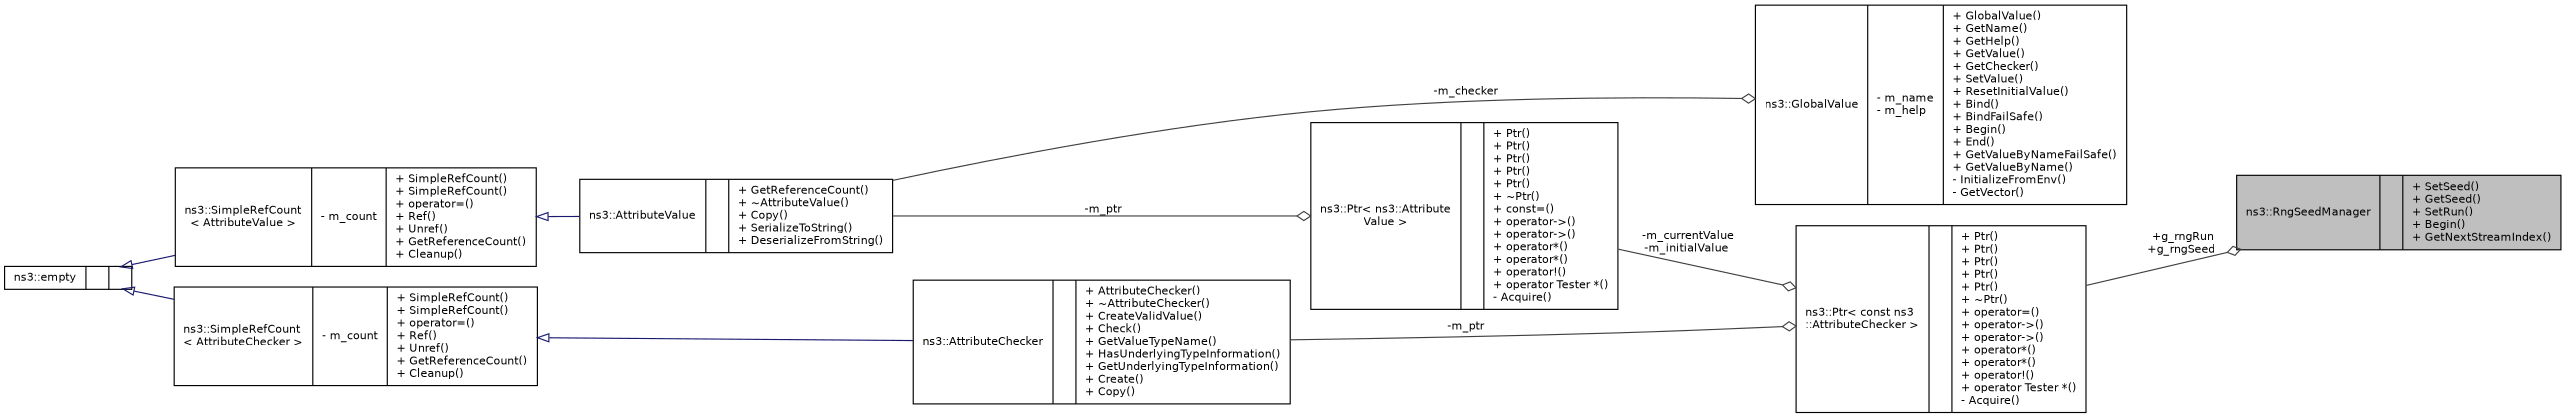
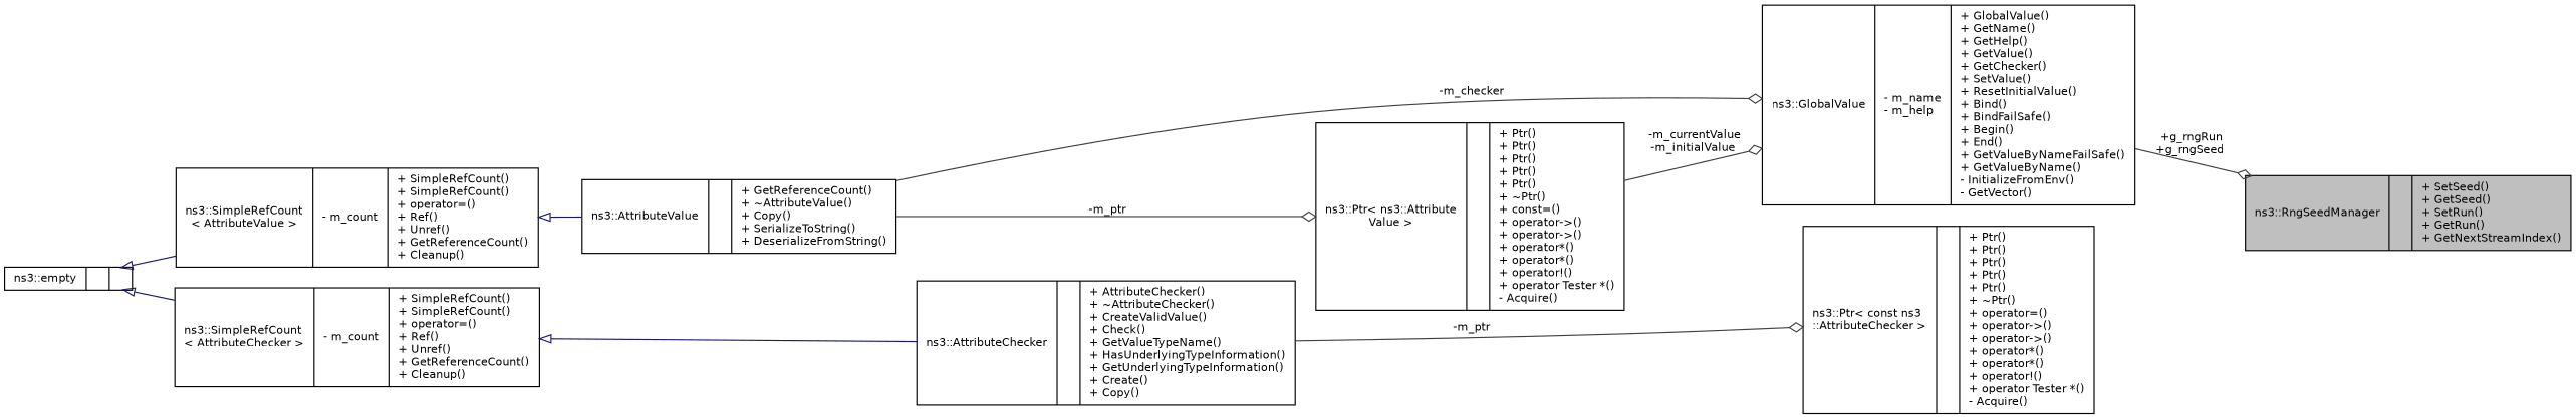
  digraph {
    rankdir=LR
    node [color=black fillcolor=white fontname=Helvetica fontsize=10 shape=record style=filled]
    edge [arrowhead=odiamond color=grey25 fontname=Helvetica fontsize=10 labelfontname=Helvetica labelfontsize=10 style=solid]
-   n1 [fillcolor=grey75 fontcolor=black height=0.2 label="{ns3::RngSeedManager\n||+ SetSeed()\l+ GetSeed()\l+ SetRun()\l+ Begin()\l+ GetNextStreamIndex()\l}" width=0.4]
+   n1 [fillcolor=grey75 fontcolor=black height=0.2 label="{ns3::RngSeedManager\n||+ SetSeed()\l+ GetSeed()\l+ SetRun()\l+ GetRun()\l+ GetNextStreamIndex()\l}" width=0.4]
    n2 [height=0.2 label="{ns3::GlobalValue\n|- m_name\l- m_help\l|+ GlobalValue()\l+ GetName()\l+ GetHelp()\l+ GetValue()\l+ GetChecker()\l+ SetValue()\l+ ResetInitialValue()\l+ Bind()\l+ BindFailSafe()\l+ Begin()\l+ End()\l+ GetValueByNameFailSafe()\l+ GetValueByName()\l- InitializeFromEnv()\l- GetVector()\l}" width=0.4]
    n3 [height=0.2 label="{ns3::Ptr\< ns3::Attribute\lValue \>\n||+ Ptr()\l+ Ptr()\l+ Ptr()\l+ Ptr()\l+ Ptr()\l+ ~Ptr()\l+ const=()\l+ operator-\>()\l+ operator-\>()\l+ operator*()\l+ operator*()\l+ operator!()\l+ operator Tester *()\l- Acquire()\l}" width=0.4]
    n4 [height=0.2 label="{ns3::AttributeValue\n||+ GetReferenceCount()\l+ ~AttributeValue()\l+ Copy()\l+ SerializeToString()\l+ DeserializeFromString()\l}" width=0.4]
    n5 [height=0.2 label="{ns3::SimpleRefCount\l\< AttributeValue \>\n|- m_count\l|+ SimpleRefCount()\l+ SimpleRefCount()\l+ operator=()\l+ Ref()\l+ Unref()\l+ GetReferenceCount()\l+ Cleanup()\l}" width=0.4]
    n6 [height=0.2 label="{ns3::empty\n||}" width=0.4]
    n7 [height=0.2 label="{ns3::SimpleRefCount\l\< AttributeChecker \>\n|- m_count\l|+ SimpleRefCount()\l+ SimpleRefCount()\l+ operator=()\l+ Ref()\l+ Unref()\l+ GetReferenceCount()\l+ Cleanup()\l}" width=0.4]
    n8 [height=0.2 label="{ns3::AttributeChecker\n||+ AttributeChecker()\l+ ~AttributeChecker()\l+ CreateValidValue()\l+ Check()\l+ GetValueTypeName()\l+ HasUnderlyingTypeInformation()\l+ GetUnderlyingTypeInformation()\l+ Create()\l+ Copy()\l}" width=0.4]
    n9 [height=0.2 label="{ns3::Ptr\< const ns3\l::AttributeChecker \>\n||+ Ptr()\l+ Ptr()\l+ Ptr()\l+ Ptr()\l+ Ptr()\l+ ~Ptr()\l+ operator=()\l+ operator-\>()\l+ operator-\>()\l+ operator*()\l+ operator*()\l+ operator!()\l+ operator Tester *()\l- Acquire()\l}" width=0.4]
-   n9 -> n1 [label=" +g_rngRun\n+g_rngSeed"]
-   n3 -> n9 [label=" -m_currentValue\n-m_initialValue"]
+   n2 -> n1 [label=" +g_rngRun\n+g_rngSeed"]
+   n3 -> n2 [label=" -m_currentValue\n-m_initialValue"]
    n4 -> n2 [label=" -m_checker"]
    n4 -> n3 [label=" -m_ptr"]
    n5 -> n4 [arrowtail=onormal color=midnightblue dir=back arrowhead=""]
    n6 -> n5 [arrowtail=onormal color=midnightblue dir=back arrowhead=""]
    n6 -> n7 [arrowtail=onormal color=midnightblue dir=back arrowhead=""]
    n7 -> n8 [arrowtail=onormal color=midnightblue dir=back arrowhead=""]
    n8 -> n9 [label=" -m_ptr"]
  }
